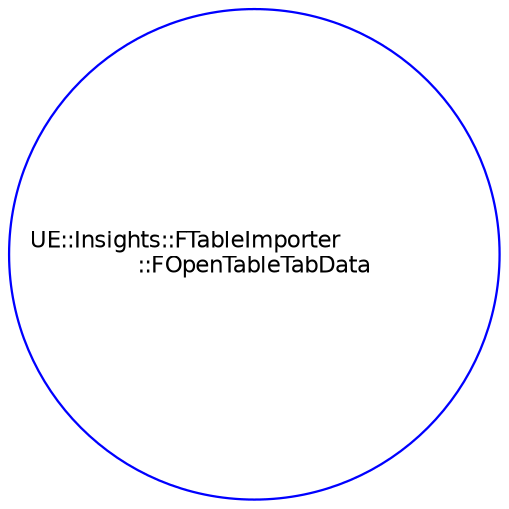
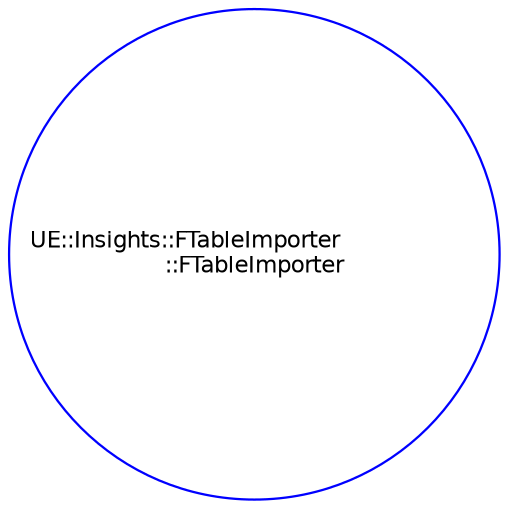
  digraph {
    rankdir=LR
-   n1 [color=blue fillcolor=white fontname=Helvetica fontsize=10 height=0.2 label="UE::Insights::FTableImporter\l::FOpenTableTabData" shape=circle style=filled width=0.4]
+   n1 [color=blue fillcolor=white fontname=Helvetica fontsize=10 height=0.2 label="UE::Insights::FTableImporter\l::FTableImporter" shape=circle style=filled width=0.4]
  }
